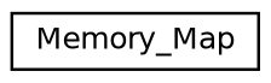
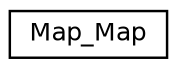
  digraph {
    rankdir=TB
-   n1 [color=black fillcolor=white fontname=Helvetica fontsize=10 height=0.2 label=Memory_Map shape=record style=filled width=0.4]
+   n1 [color=black fillcolor=white fontname=Helvetica fontsize=10 height=0.2 label=Map_Map shape=record style=filled width=0.4]
  }
